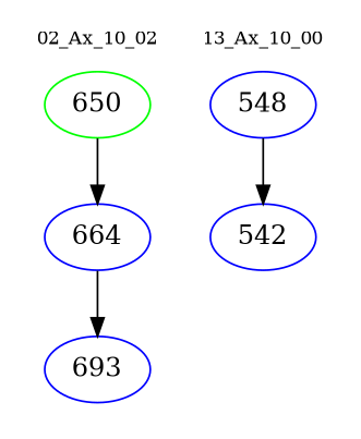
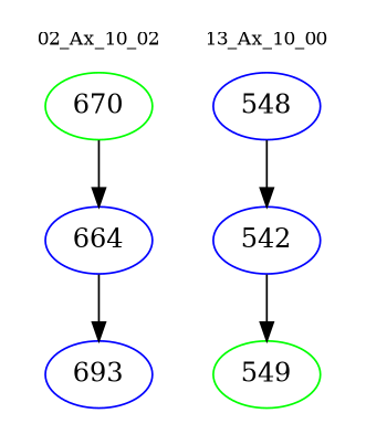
  digraph {
    node [color=blue]
    edge [color=black]
-   n1 [color=green label=650]
+   n1 [color=green label=670]
    n2 [label=664]
    n3 [label=693]
    n4 [label=548]
    n5 [label=542]
+   n6 [color=green label=549]
    subgraph cluster_1 {
      color=white
      fontsize=10
      label="02_Ax_10_02"
      n1
      n2
      n3
    }
    subgraph cluster_2 {
      color=white
      fontsize=10
      label="13_Ax_10_00"
      n4
      n5
+     n6
    }
    n1 -> n2
    n2 -> n3
    n4 -> n5
+   n5 -> n6
  }
